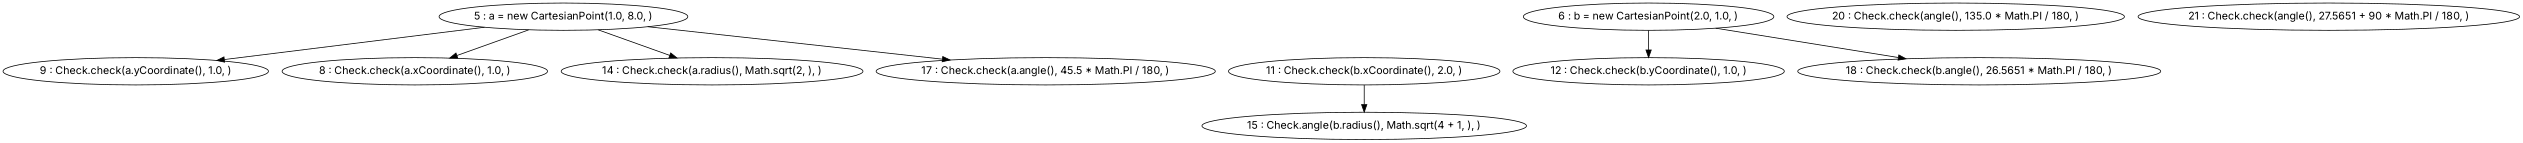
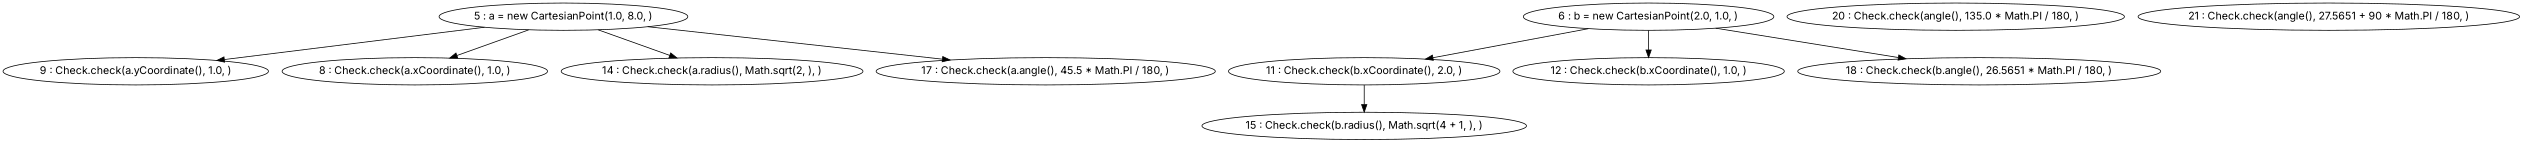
  digraph {
    fontname=Inter
    node [fontname=Inter]
    edge [fontname=Inter]
    n1 [label="5 : a = new CartesianPoint(1.0, 8.0, )"]
    "9 : Check.check(a.yCoordinate(), 1.0, )"
    "8 : Check.check(a.xCoordinate(), 1.0, )"
    "14 : Check.check(a.radius(), Math.sqrt(2, ), )"
    n5 [label="17 : Check.check(a.angle(), 45.5 * Math.PI / 180, )"]
    "6 : b = new CartesianPoint(2.0, 1.0, )"
    "11 : Check.check(b.xCoordinate(), 2.0, )"
-   "12 : Check.check(b.yCoordinate(), 1.0, )"
+   "12 : Check.check(b.yCoordinate(), 1.0, )" [label="12 : Check.check(b.xCoordinate(), 1.0, )"]
    "18 : Check.check(b.angle(), 26.5651 * Math.PI / 180, )"
-   "15 : Check.check(b.radius(), Math.sqrt(4 + 1, ), )" [label="15 : Check.angle(b.radius(), Math.sqrt(4 + 1, ), )"]
+   "15 : Check.check(b.radius(), Math.sqrt(4 + 1, ), )"
    "20 : Check.check(angle(), 135.0 * Math.PI / 180, )"
    n12 [label="21 : Check.check(angle(), 27.5651 + 90 * Math.PI / 180, )"]
    n1 -> "9 : Check.check(a.yCoordinate(), 1.0, )"
    n1 -> "8 : Check.check(a.xCoordinate(), 1.0, )"
    n1 -> "14 : Check.check(a.radius(), Math.sqrt(2, ), )"
    n1 -> n5
+   "6 : b = new CartesianPoint(2.0, 1.0, )" -> "11 : Check.check(b.xCoordinate(), 2.0, )"
    "6 : b = new CartesianPoint(2.0, 1.0, )" -> "12 : Check.check(b.yCoordinate(), 1.0, )"
    "6 : b = new CartesianPoint(2.0, 1.0, )" -> "18 : Check.check(b.angle(), 26.5651 * Math.PI / 180, )"
    "11 : Check.check(b.xCoordinate(), 2.0, )" -> "15 : Check.check(b.radius(), Math.sqrt(4 + 1, ), )"
  }
